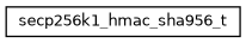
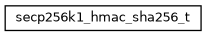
  digraph {
    rankdir=TB
-   n1 [color=black fillcolor=white fontname=Helvetica fontsize=10 height=0.2 label=secp256k1_hmac_sha956_t shape=record style=filled width=0.4]
+   n1 [color=black fillcolor=white fontname=Helvetica fontsize=10 height=0.2 label=secp256k1_hmac_sha256_t shape=record style=filled width=0.4]
  }
